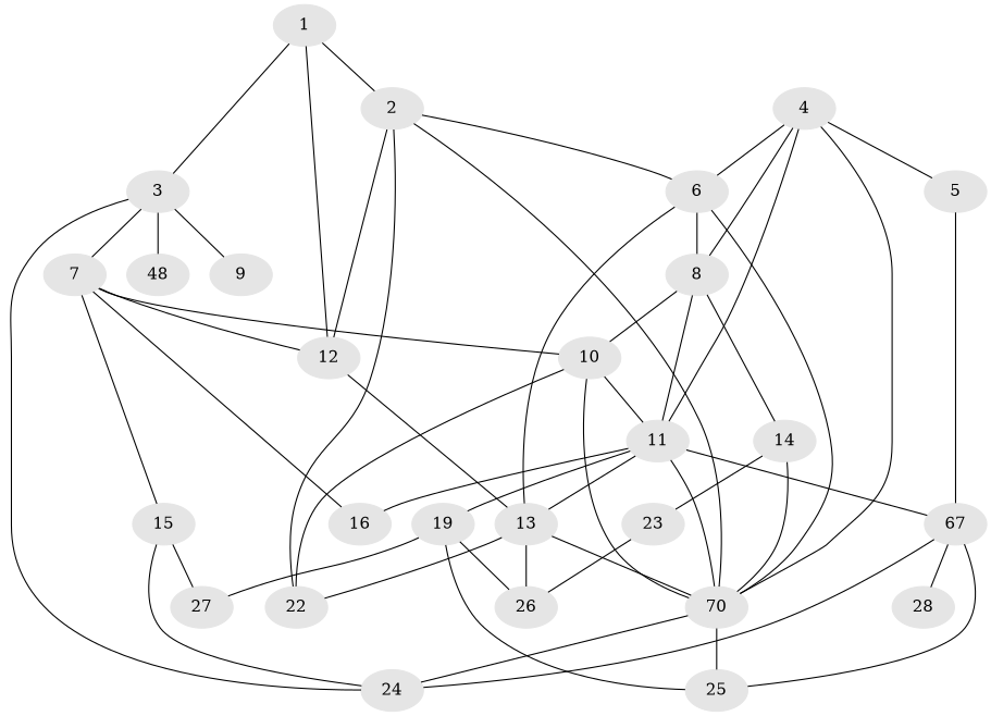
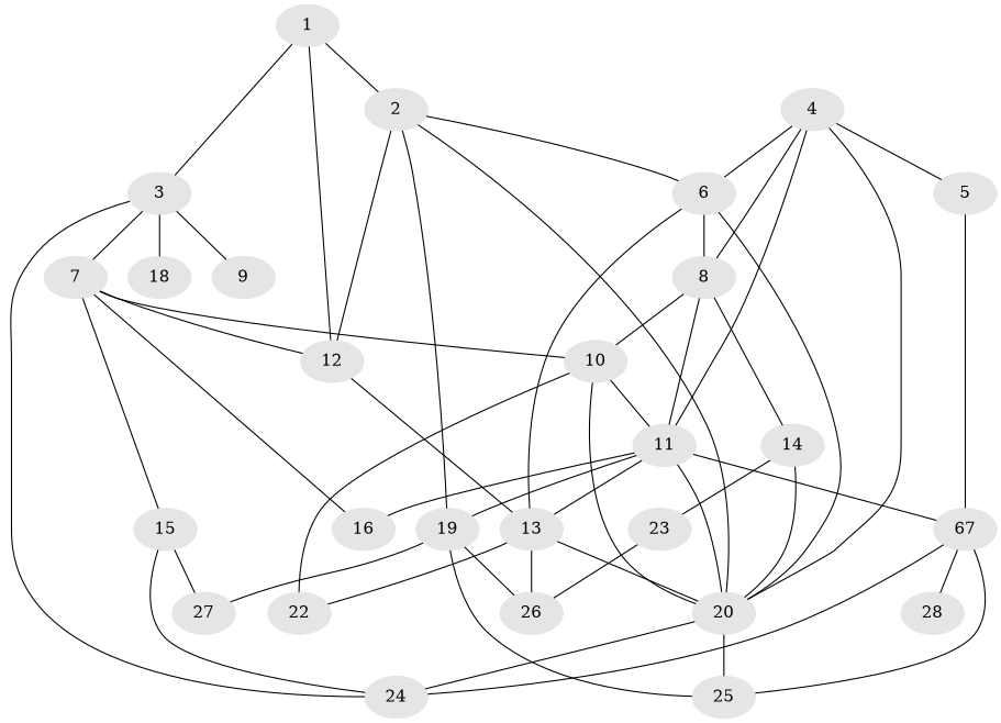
  graph {
    node [color=gray90 style=filled]
    edge [weight=1.0]
    1
    2
    3
    12
    6
    19
-   20 [label=70]
+   20
    7
    9
-   18 [label=48]
+   18
    24
    13
    4
    11
    5
    8
    26
    27
    25
    10
    15
    16
    n23 [label=67]
    14
    28
    22
    23
    1 -- 2
    1 -- 3
    1 -- 12
    2 -- 12 [weight=2.0]
    2 -- 6
-   2 -- 22
+   2 -- 19
    2 -- 20
    3 -- 7
    3 -- 9
    3 -- 18
    3 -- 24
    12 -- 13
    6 -- 20
    6 -- 13
    6 -- 8
    19 -- 26
    19 -- 27
    19 -- 25
    20 -- 24
    20 -- 25
    7 -- 12
    7 -- 10
    7 -- 15 [weight=2.0]
    7 -- 16
    13 -- 20
    13 -- 26
    13 -- 22
    4 -- 6
    4 -- 20
    4 -- 11 [weight=3.0]
    4 -- 5 [weight=3.0]
    4 -- 8
    11 -- 19 [weight=2.0]
    11 -- 20 [weight=2.0]
    11 -- 13
    11 -- 16
    11 -- n23 [weight=2.0]
    5 -- n23 [weight=2.0]
    8 -- 11
    8 -- 10
    8 -- 14
    10 -- 20
    10 -- 11 [weight=2.0]
    10 -- 22
    15 -- 24
    15 -- 27 [weight=3.0]
    n23 -- 24
    n23 -- 25
    n23 -- 28 [weight=2.0]
    14 -- 20
    14 -- 23
    23 -- 26
  }
